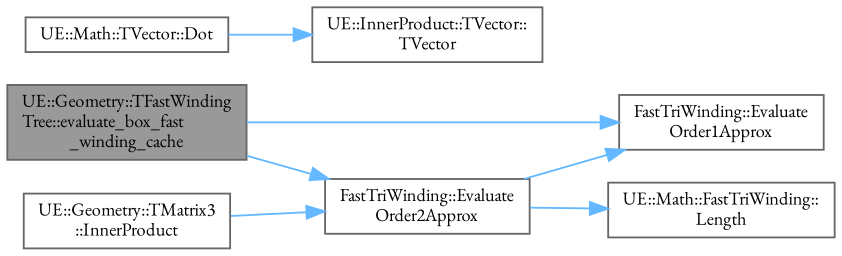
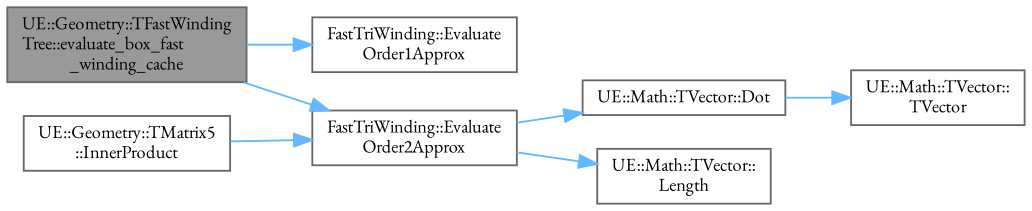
  digraph {
    fontname="EB Garamond"
    rankdir=LR
    node [color=grey40 fillcolor=white fontname="EB Garamond" fontsize=10 shape=box style=filled]
    edge [color=steelblue1 fontname="EB Garamond" fontsize=10 labelfontname=Helvetica labelfontsize=10 style=solid]
    n1 [color=gray40 fillcolor=grey60 fontcolor=black height=0.2 label="UE::Geometry::TFastWinding\lTree::evaluate_box_fast\l_winding_cache" width=0.4]
    n2 [height=0.2 label="FastTriWinding::Evaluate\lOrder1Approx" width=0.4]
    n3 [height=0.2 label="FastTriWinding::Evaluate\lOrder2Approx" width=0.4]
    n4 [height=0.2 label="UE::Math::TVector::Dot" width=0.4]
-   n5 [height=0.2 label="UE::Math::FastTriWinding::\lLength" width=0.4]
-   n6 [height=0.2 label="UE::InnerProduct::TVector::\lTVector" width=0.4]
-   n7 [height=0.2 label="UE::Geometry::TMatrix3\l::InnerProduct" width=0.4]
+   n5 [height=0.2 label="UE::Math::TVector::\lLength" width=0.4]
+   n6 [height=0.2 label="UE::Math::TVector::\lTVector" width=0.4]
+   n7 [height=0.2 label="UE::Geometry::TMatrix5\l::InnerProduct" width=0.4]
    n1 -> n2
    n1 -> n3
-   n3 -> n2
+   n3 -> n4
    n3 -> n5
    n4 -> n6
    n7 -> n3
  }
